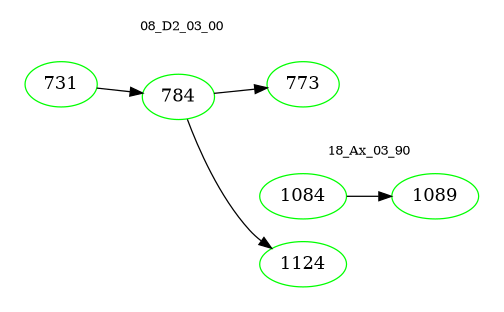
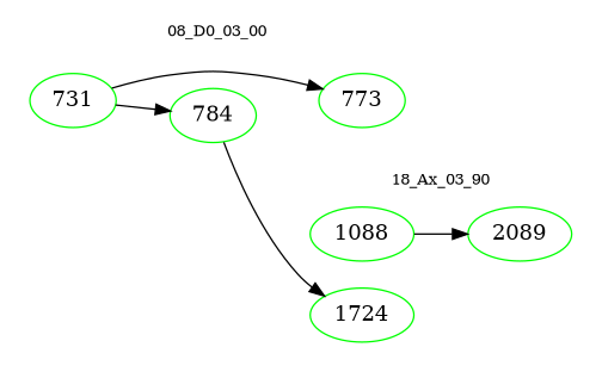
  digraph {
    rankdir=LR
    node [color=green]
    edge [color=black]
-   n1 [label=1084]
-   n2 [label=1089]
-   n3 [label=1124]
+   n1 [label=1088]
+   n2 [label=2089]
+   n3 [label=1724]
    n4 [label=731]
    n5 [label=784]
    n6 [label=773]
    subgraph cluster_1 {
      color=white
      fontsize=10
      label="18_Ax_03_90"
      n1
      n2
      n3
    }
    subgraph cluster_2 {
      color=white
      fontsize=10
-     label="08_D2_03_00"
+     label="08_D0_03_00"
      n4
      n5
      n6
    }
    n1 -> n2
    n4 -> n5
-   n5 -> n6
+   n4 -> n6
    n5 -> n3
  }
